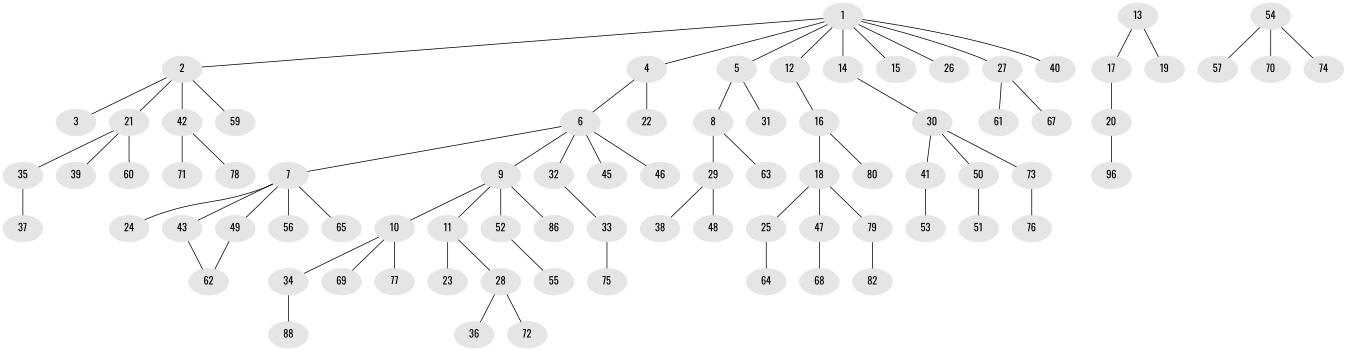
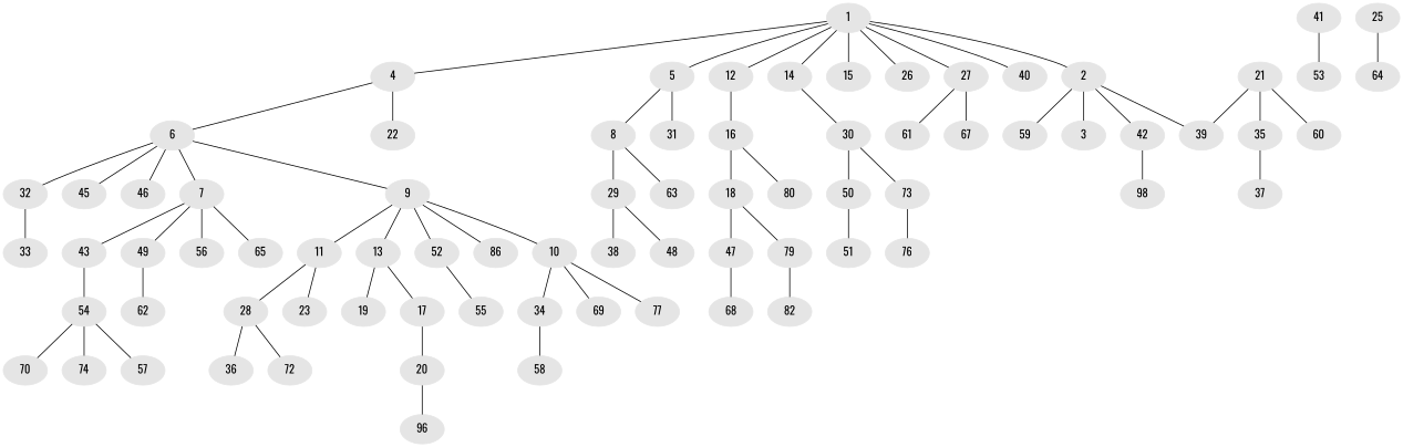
  graph {
    fontname=Oswald
    node [color=gray90 fontname=Oswald style=filled]
    edge [fontname=Oswald]
    1
    2
    4
    5
    12
    14
    15
    26
    27
    40
    3
    21
    42
    59
    6
    22
    8
    31
    16
    30
    61
    67
    35
    39
    60
-   71
-   78
+   78 [label=98]
    7
    9
    32
    45
    46
    29
    63
-   24
    43
    49
    56
    65
    10
    11
    13
    52
    n44 [label=86]
    33
    54
    62
    38
    48
    34
    69
    77
    23
    28
    17
    19
    55
-   58 [label=88]
+   58
    36
    72
    18
    80
    20
    41
    50
    73
    25
    47
    79
    n70 [label=96]
    64
    68
    82
    37
    53
    51
    76
-   75
    57
    70
    74
    1 -- 2
    1 -- 4
    1 -- 5
    1 -- 12
    1 -- 14
    1 -- 15
    1 -- 26
    1 -- 27
    1 -- 40
    2 -- 3
-   2 -- 21
+   2 -- 39
    2 -- 42
    2 -- 59
    4 -- 6
    4 -- 22
    5 -- 8
    5 -- 31
    12 -- 16
    14 -- 30
    27 -- 61
    27 -- 67
    21 -- 35
    21 -- 39
    21 -- 60
-   42 -- 71
    42 -- 78
    6 -- 7
    6 -- 9
    6 -- 32
    6 -- 45
    6 -- 46
    8 -- 29
    8 -- 63
    16 -- 18
    16 -- 80
-   30 -- 41
    30 -- 50
    30 -- 73
    35 -- 37
-   7 -- 24
    7 -- 43
    7 -- 49
    7 -- 56
    7 -- 65
    9 -- 10
    9 -- 11
+   9 -- 13
    9 -- 52
    9 -- n44
    32 -- 33
    29 -- 38
    29 -- 48
-   43 -- 62
+   43 -- 54
    49 -- 62
    10 -- 34
    10 -- 69
    10 -- 77
    11 -- 23
    11 -- 28
    13 -- 17
    13 -- 19
    52 -- 55
-   33 -- 75
    54 -- 57
    54 -- 70
    54 -- 74
    34 -- 58
    28 -- 36
    28 -- 72
    17 -- 20
-   18 -- 25
    18 -- 47
    18 -- 79
    20 -- n70
    41 -- 53
    50 -- 51
    73 -- 76
    25 -- 64
    47 -- 68
    79 -- 82
  }
